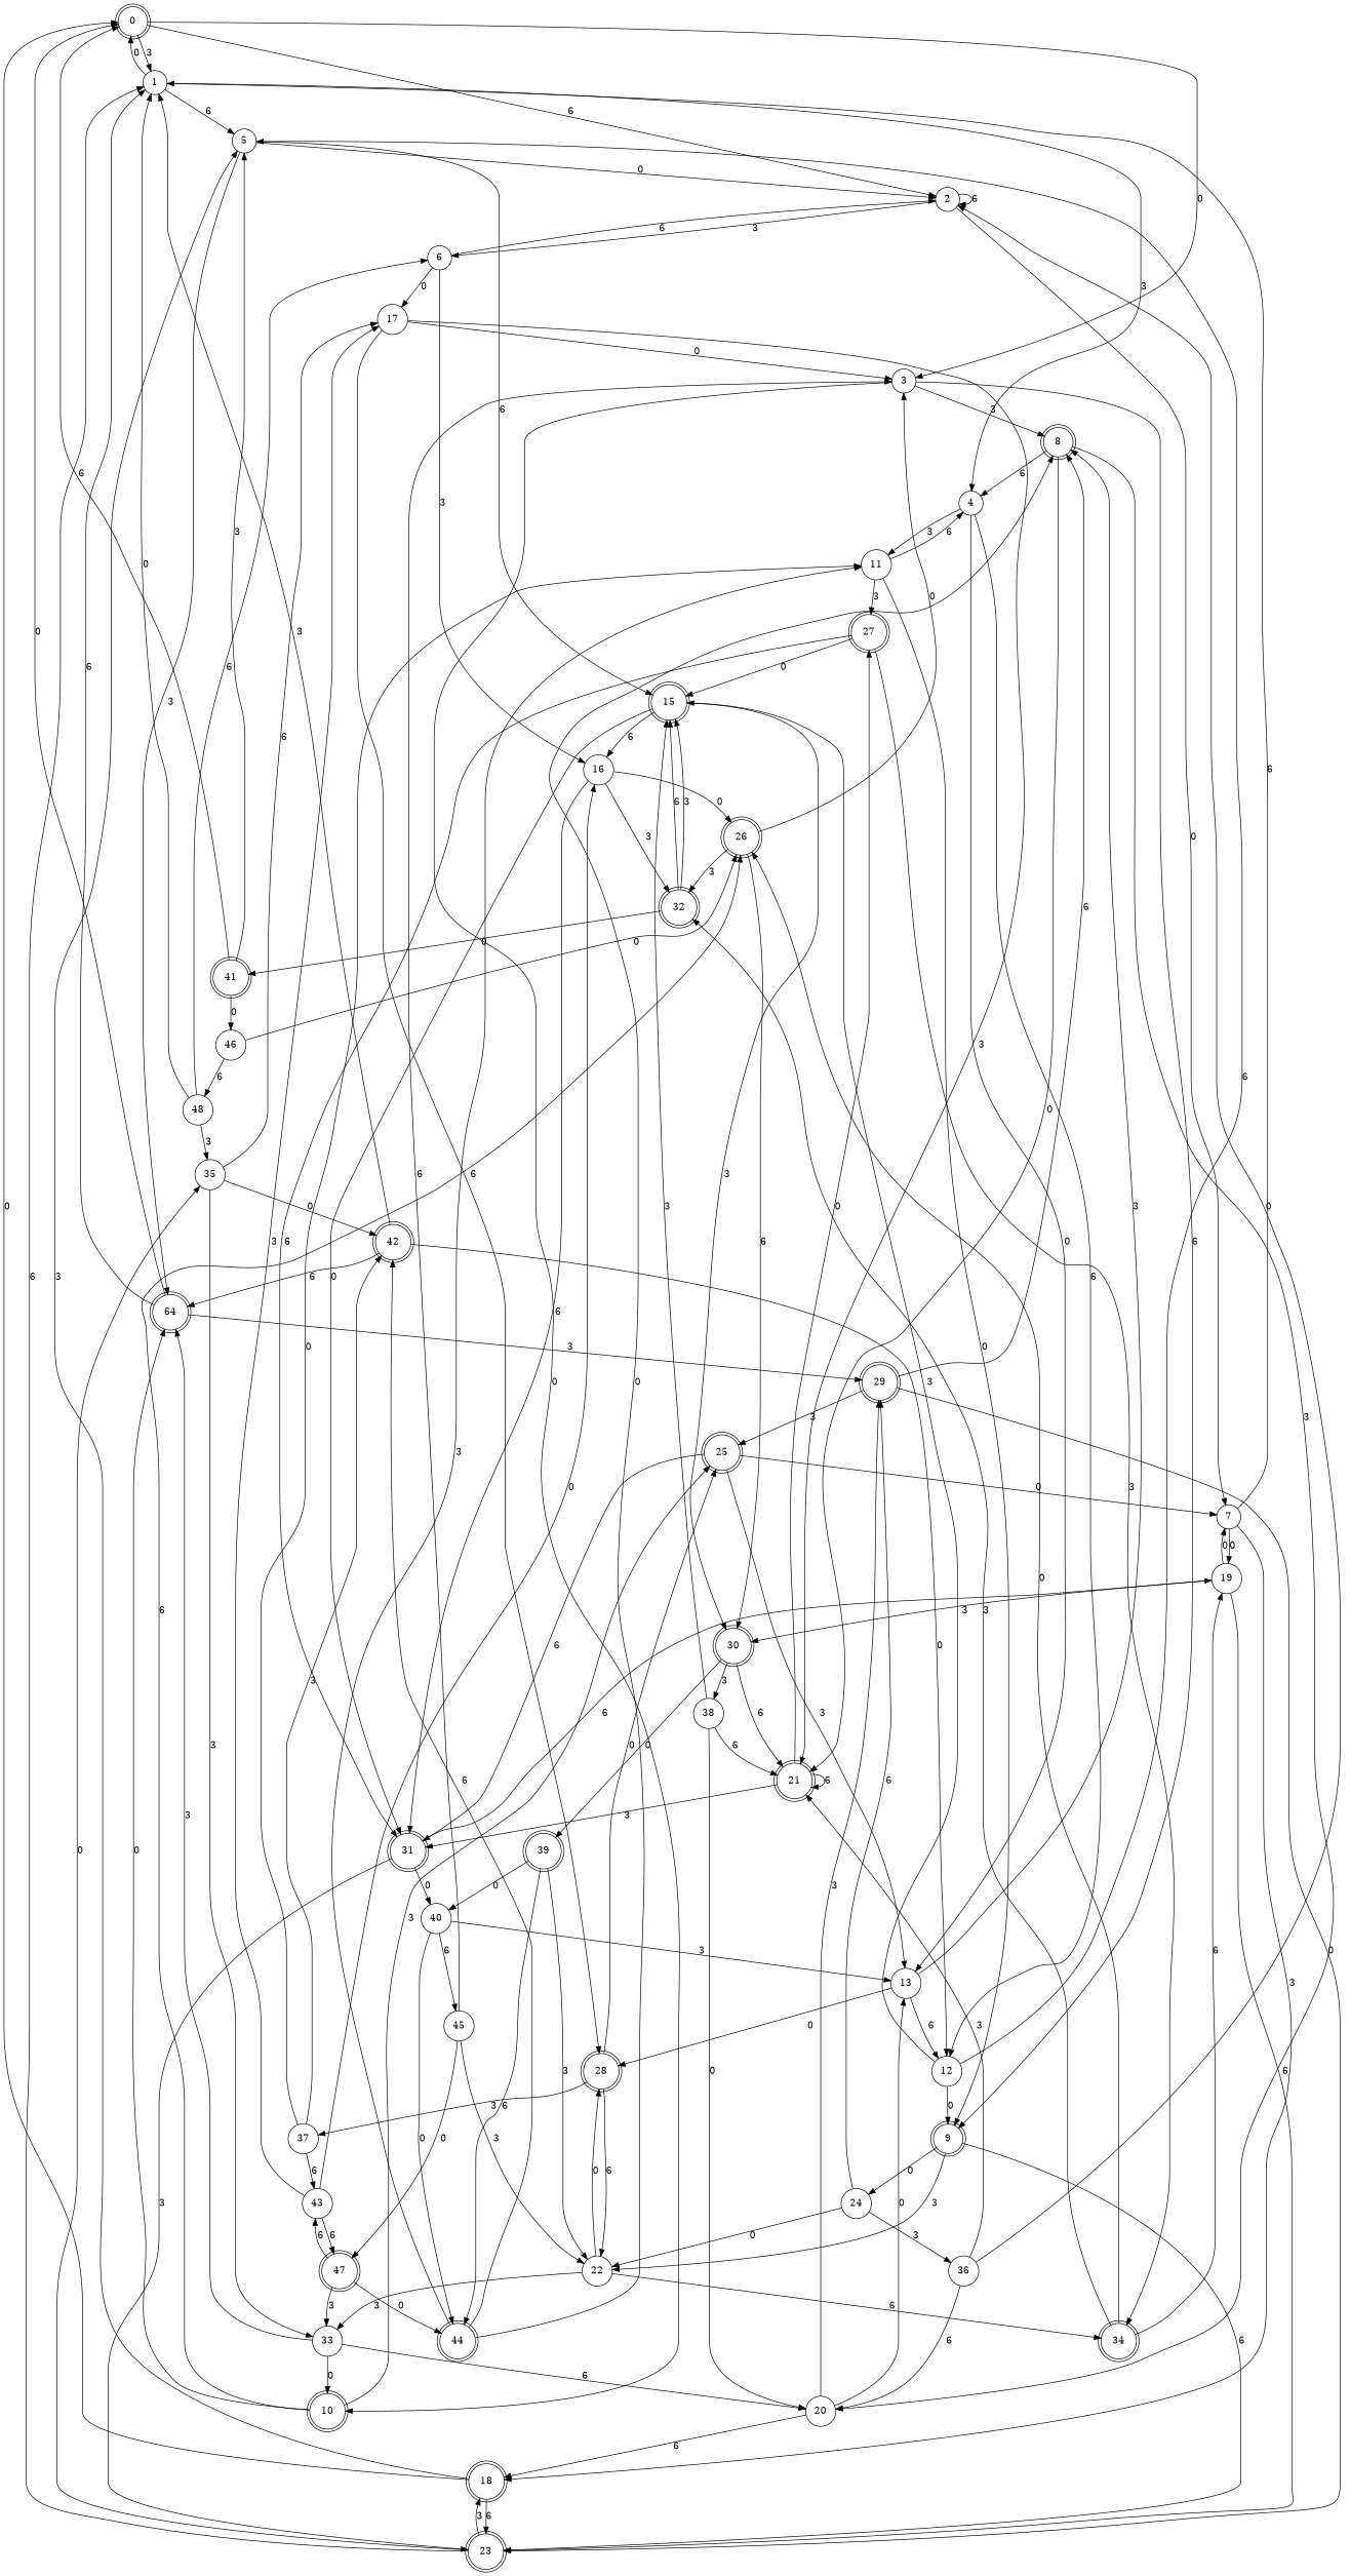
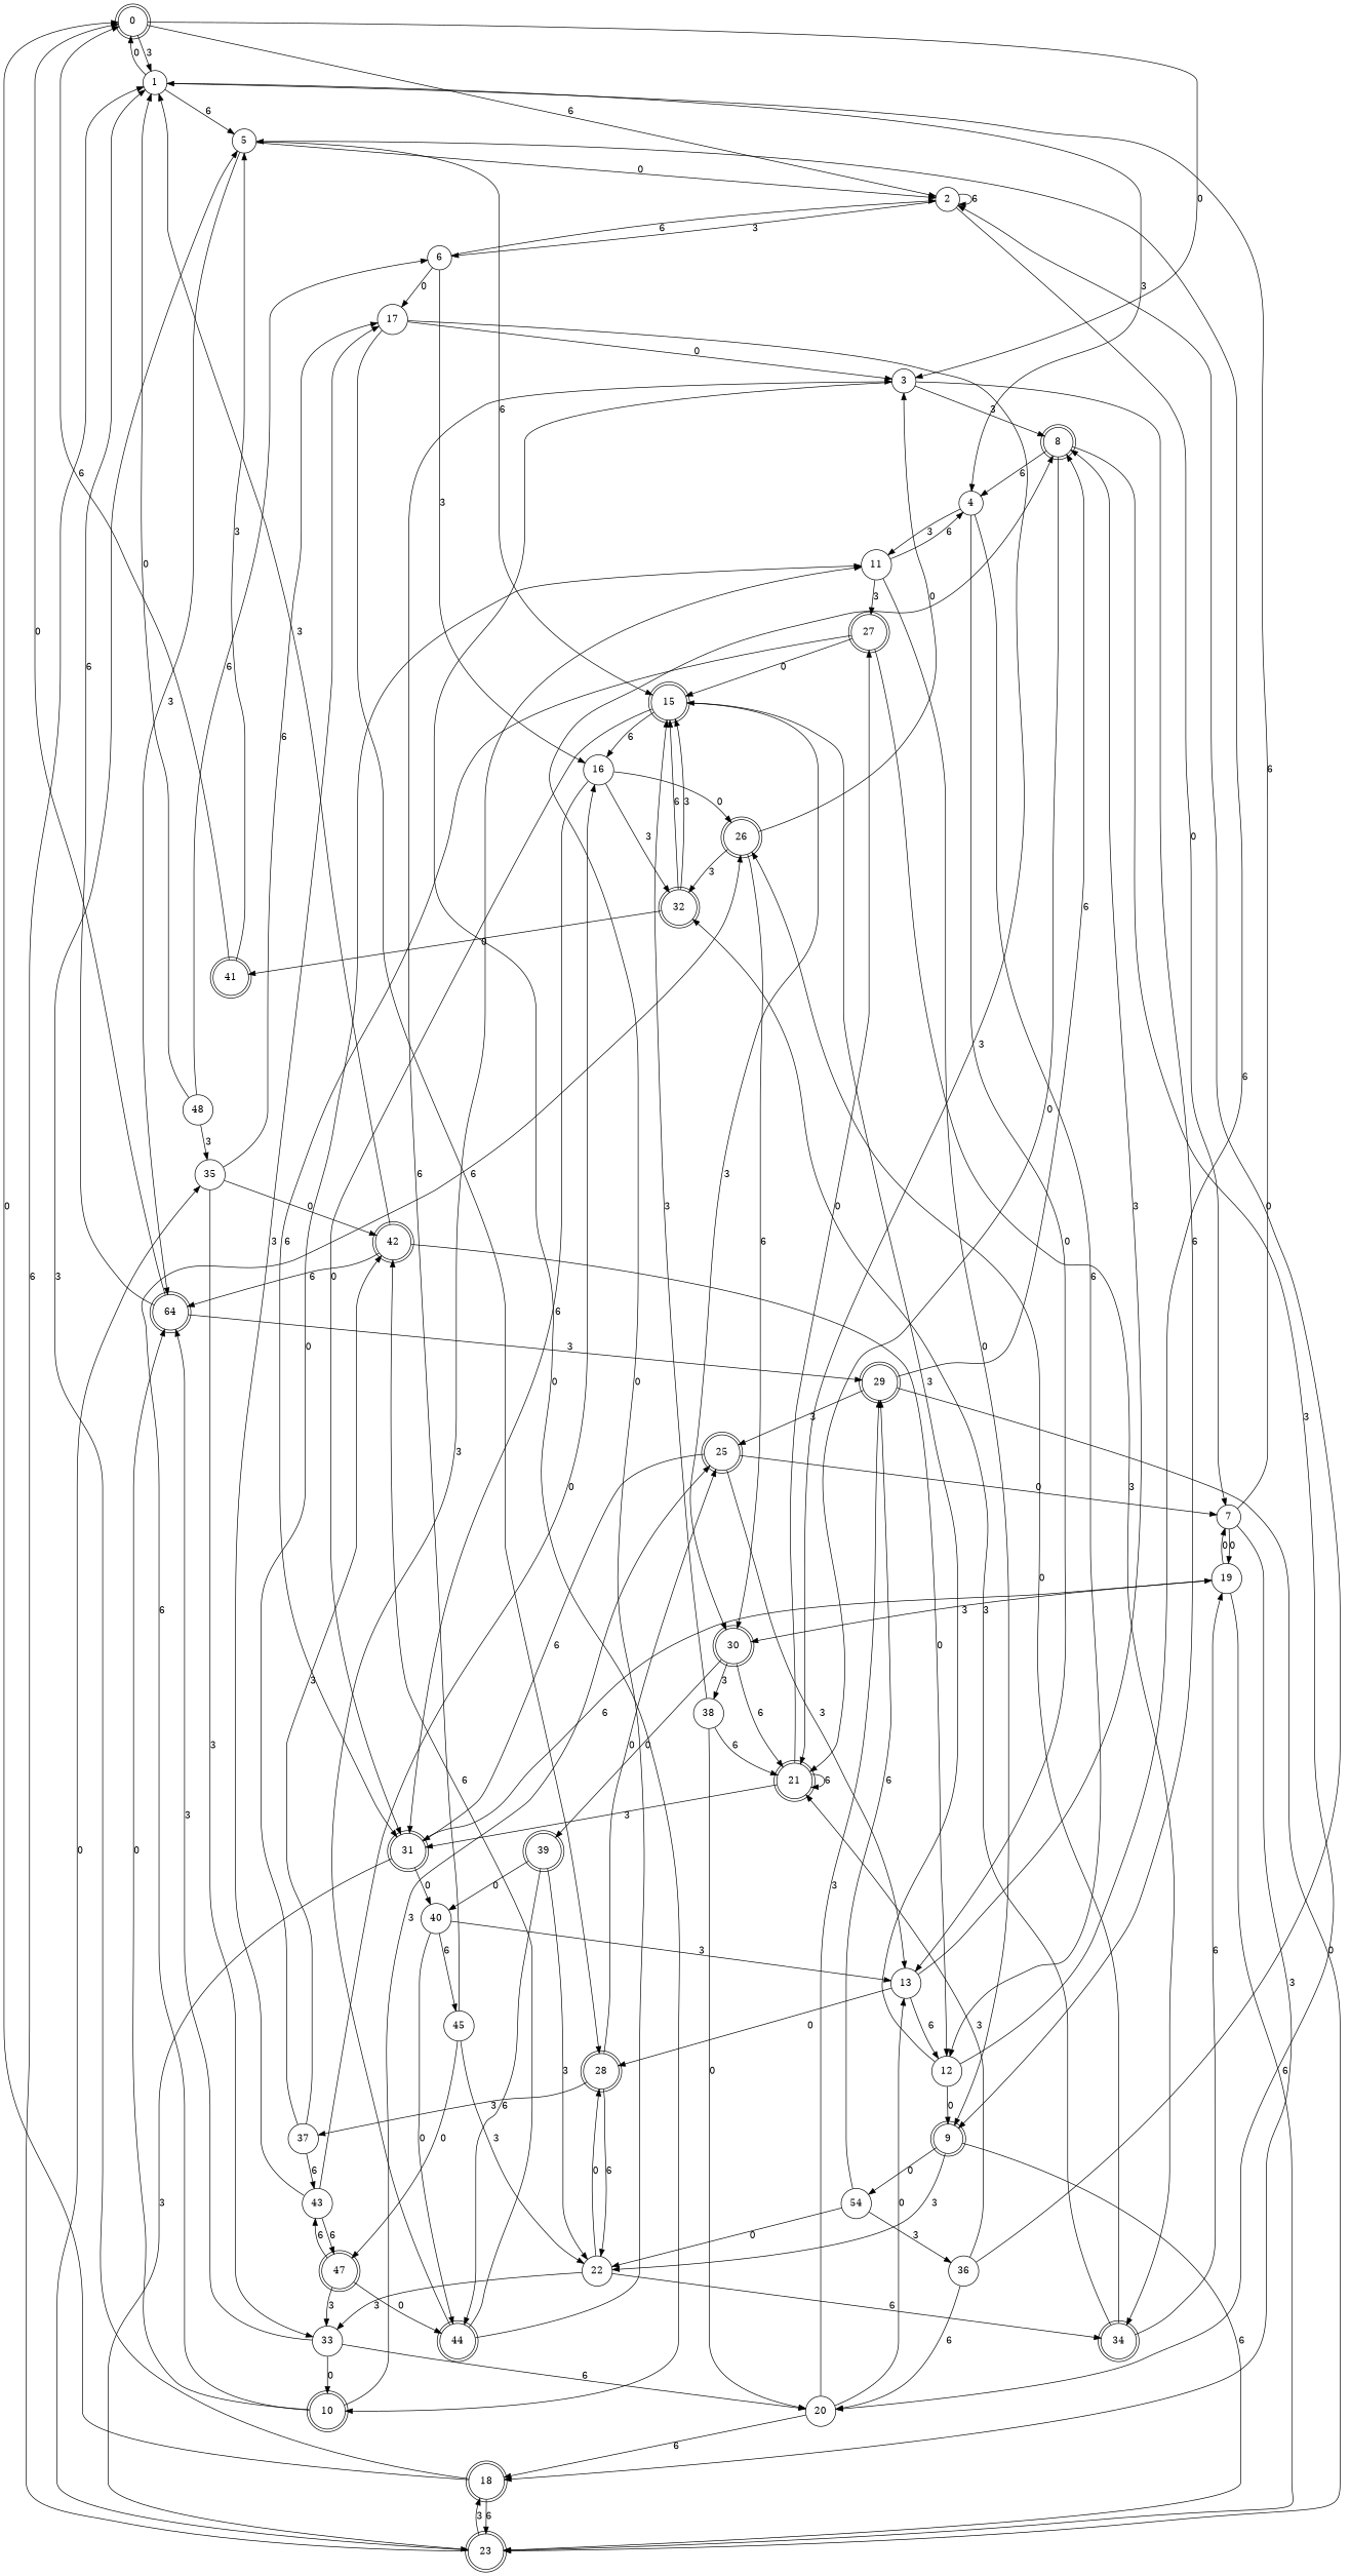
  digraph {
    node [shape=circle]
    n1 [label=0 shape=doublecircle]
    n2 [label=1]
    n3 [label=2]
    n4 [label=3]
    n5 [label=4]
    n6 [label=5]
    n7 [label=6]
    n8 [label=7]
    n9 [label=8 shape=doublecircle]
    n10 [label=9 shape=doublecircle]
    n11 [label=10 shape=doublecircle]
    n12 [label=11]
    n13 [label=12]
    n14 [label=13]
    n15 [label=64 shape=doublecircle]
    n16 [label=15 shape=doublecircle]
    n17 [label=16]
    n18 [label=17]
    n19 [label=18 shape=doublecircle]
    n20 [label=19]
    n21 [label=20]
    n22 [label=21 shape=doublecircle]
    n23 [label=22]
    n24 [label=23 shape=doublecircle]
-   n25 [label=24]
+   n25 [label=54]
    n26 [label=25 shape=doublecircle]
    n27 [label=26 shape=doublecircle]
    n28 [label=27 shape=doublecircle]
    n29 [label=28 shape=doublecircle]
    n30 [label=29 shape=doublecircle]
    n31 [label=30 shape=doublecircle]
    n32 [label=31 shape=doublecircle]
    n33 [label=32 shape=doublecircle]
    n34 [label=33]
    n35 [label=34 shape=doublecircle]
    n36 [label=35]
    n37 [label=36]
    n38 [label=37]
    n39 [label=38]
    n40 [label=39 shape=doublecircle]
    n41 [label=40]
    n42 [label=41 shape=doublecircle]
    n43 [label=42 shape=doublecircle]
    n44 [label=43]
    n45 [label=44 shape=doublecircle]
    n46 [label=45]
-   n47 [label=46]
    n48 [label=47 shape=doublecircle]
    n49 [label=48]
    n1 -> n2 [label=3]
    n1 -> n3 [label=6]
    n1 -> n4 [label=0]
    n2 -> n1 [label=0]
    n2 -> n5 [label=3]
    n2 -> n6 [label=6]
    n3 -> n3 [label=6]
    n3 -> n7 [label=3]
    n3 -> n8 [label=0]
    n4 -> n9 [label=3]
    n4 -> n10 [label=6]
    n4 -> n11 [label=0]
    n5 -> n12 [label=3]
    n5 -> n13 [label=6]
    n5 -> n14 [label=0]
    n6 -> n3 [label=0]
    n6 -> n15 [label=3]
    n6 -> n16 [label=6]
    n7 -> n3 [label=6]
    n7 -> n17 [label=3]
    n7 -> n18 [label=0]
    n8 -> n2 [label=6]
    n8 -> n19 [label=3]
    n8 -> n20 [label=0]
    n9 -> n5 [label=6]
    n9 -> n21 [label=3]
    n9 -> n22 [label=0]
    n10 -> n23 [label=3]
    n10 -> n24 [label=6]
    n10 -> n25 [label=0]
    n11 -> n15 [label=0]
    n11 -> n26 [label=3]
    n11 -> n27 [label=6]
    n12 -> n5 [label=6]
    n12 -> n10 [label=0]
    n12 -> n28 [label=3]
    n13 -> n6 [label=6]
    n13 -> n10 [label=0]
    n13 -> n16 [label=3]
    n14 -> n9 [label=3]
    n14 -> n13 [label=6]
    n14 -> n29 [label=0]
    n15 -> n1 [label=0]
    n15 -> n2 [label=6]
    n15 -> n30 [label=3]
    n16 -> n17 [label=6]
    n16 -> n31 [label=3]
    n16 -> n32 [label=0]
    n17 -> n27 [label=0]
    n17 -> n32 [label=6]
    n17 -> n33 [label=3]
    n18 -> n4 [label=0]
    n18 -> n22 [label=3]
    n18 -> n29 [label=6]
    n19 -> n1 [label=0]
    n19 -> n6 [label=3]
    n19 -> n24 [label=6]
    n20 -> n8 [label=0]
    n20 -> n24 [label=6]
    n20 -> n31 [label=3]
    n21 -> n14 [label=0]
    n21 -> n19 [label=6]
    n21 -> n30 [label=3]
    n22 -> n22 [label=6]
    n22 -> n28 [label=0]
    n22 -> n32 [label=3]
    n23 -> n29 [label=0]
    n23 -> n34 [label=3]
    n23 -> n35 [label=6]
    n24 -> n2 [label=6]
    n24 -> n19 [label=3]
    n24 -> n36 [label=0]
    n25 -> n23 [label=0]
    n25 -> n30 [label=6]
    n25 -> n37 [label=3]
    n26 -> n8 [label=0]
    n26 -> n14 [label=3]
    n26 -> n32 [label=6]
    n27 -> n4 [label=0]
    n27 -> n31 [label=6]
    n27 -> n33 [label=3]
    n28 -> n16 [label=0]
    n28 -> n32 [label=6]
    n28 -> n35 [label=3]
    n29 -> n23 [label=6]
    n29 -> n26 [label=0]
    n29 -> n38 [label=3]
    n30 -> n9 [label=6]
    n30 -> n24 [label=0]
    n30 -> n26 [label=3]
    n31 -> n22 [label=6]
    n31 -> n39 [label=3]
    n31 -> n40 [label=0]
    n32 -> n20 [label=6]
    n32 -> n24 [label=3]
    n32 -> n41 [label=0]
    n33 -> n16 [label=3]
    n33 -> n16 [label=6]
    n33 -> n42 [label=0]
    n34 -> n11 [label=0]
    n34 -> n15 [label=3]
    n34 -> n21 [label=6]
    n35 -> n20 [label=6]
    n35 -> n27 [label=0]
    n35 -> n33 [label=3]
    n36 -> n18 [label=6]
    n36 -> n34 [label=3]
    n36 -> n43 [label=0]
    n37 -> n3 [label=0]
    n37 -> n21 [label=6]
    n37 -> n22 [label=3]
    n38 -> n12 [label=0]
    n38 -> n43 [label=3]
    n38 -> n44 [label=6]
    n39 -> n16 [label=3]
    n39 -> n21 [label=0]
    n39 -> n22 [label=6]
    n40 -> n23 [label=3]
    n40 -> n41 [label=0]
    n40 -> n45 [label=6]
    n41 -> n14 [label=3]
    n41 -> n45 [label=0]
    n41 -> n46 [label=6]
    n42 -> n1 [label=6]
    n42 -> n6 [label=3]
-   n42 -> n47 [label=0]
    n43 -> n2 [label=3]
    n43 -> n13 [label=0]
    n43 -> n15 [label=6]
    n44 -> n17 [label=0]
    n44 -> n18 [label=3]
    n44 -> n48 [label=6]
    n45 -> n9 [label=0]
    n45 -> n12 [label=3]
    n45 -> n43 [label=6]
    n46 -> n4 [label=6]
    n46 -> n23 [label=3]
    n46 -> n48 [label=0]
-   n47 -> n27 [label=0]
-   n47 -> n49 [label=6]
    n48 -> n34 [label=3]
    n48 -> n44 [label=6]
    n48 -> n45 [label=0]
    n49 -> n2 [label=0]
    n49 -> n7 [label=6]
    n49 -> n36 [label=3]
  }
